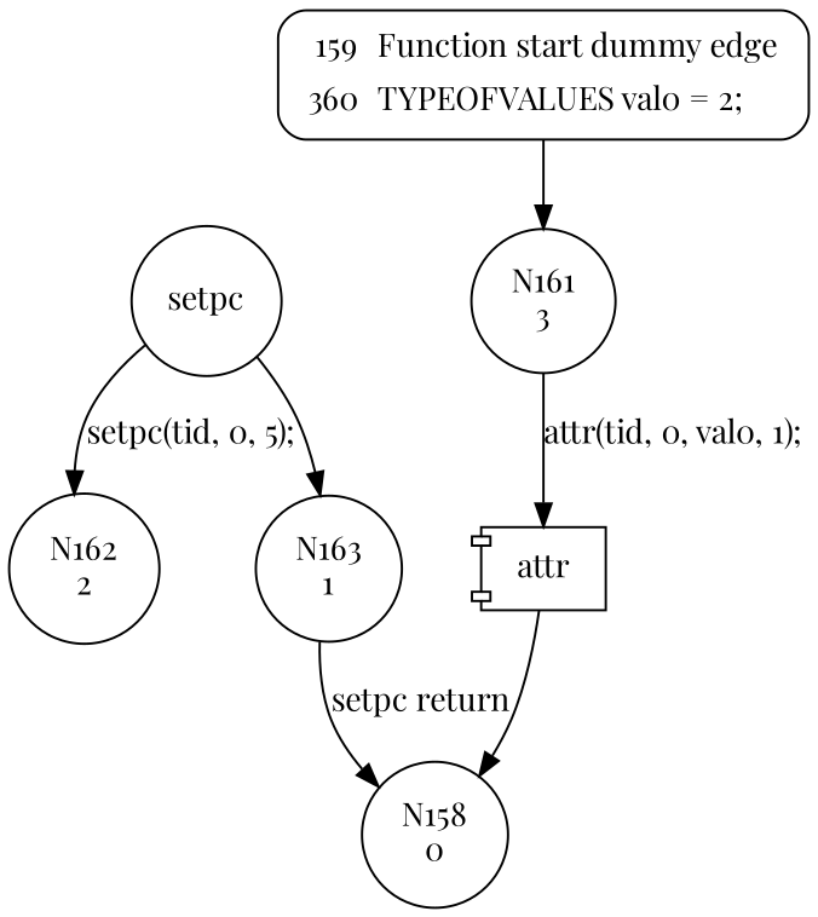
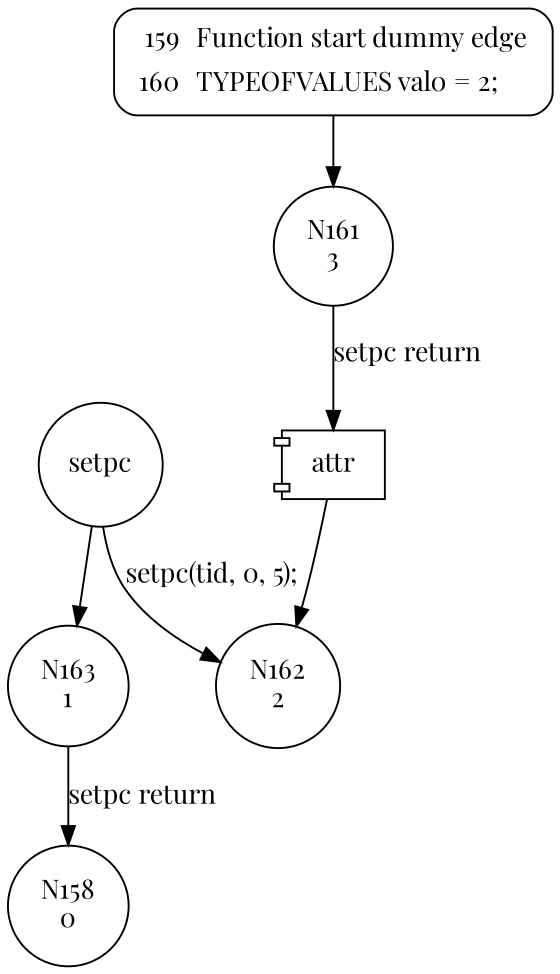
  digraph {
    fontname="Playfair Display"
    node [fontname="Playfair Display" shape=circle]
    edge [fontname="Playfair Display"]
    n1 [label="N161\n3"]
    n2 [label=attr shape=component]
    n3 [label="N162\n2"]
    n4 [label=setpc]
    n5 [label="N163\n1"]
    n6 [label="N158\n0"]
-   n7 [fillcolor=white label=<<table border="0" cellborder="0" cellpadding="3" bgcolor="white"><tr><td align="right">159</td><td align="left">Function start dummy edge</td></tr><tr><td align="right">360</td><td align="left">TYPEOFVALUES val0 = 2;</td></tr></table>> penwidth=1 shape=Mrecord style="filled,bold"]
-   n1 -> n2 [label="attr(tid, 0, val0, 1);"]
-   n2 -> n6
+   n7 [fillcolor=white label=<<table border="0" cellborder="0" cellpadding="3" bgcolor="white"><tr><td align="right">159</td><td align="left">Function start dummy edge</td></tr><tr><td align="right">160</td><td align="left">TYPEOFVALUES val0 = 2;</td></tr></table>> penwidth=1 shape=Mrecord style="filled,bold"]
+   n1 -> n2 [label="setpc return"]
+   n2 -> n3
    n4 -> n3 [label="setpc(tid, 0, 5);"]
    n4 -> n5
    n5 -> n6 [label="setpc return"]
    n7 -> n1
  }
